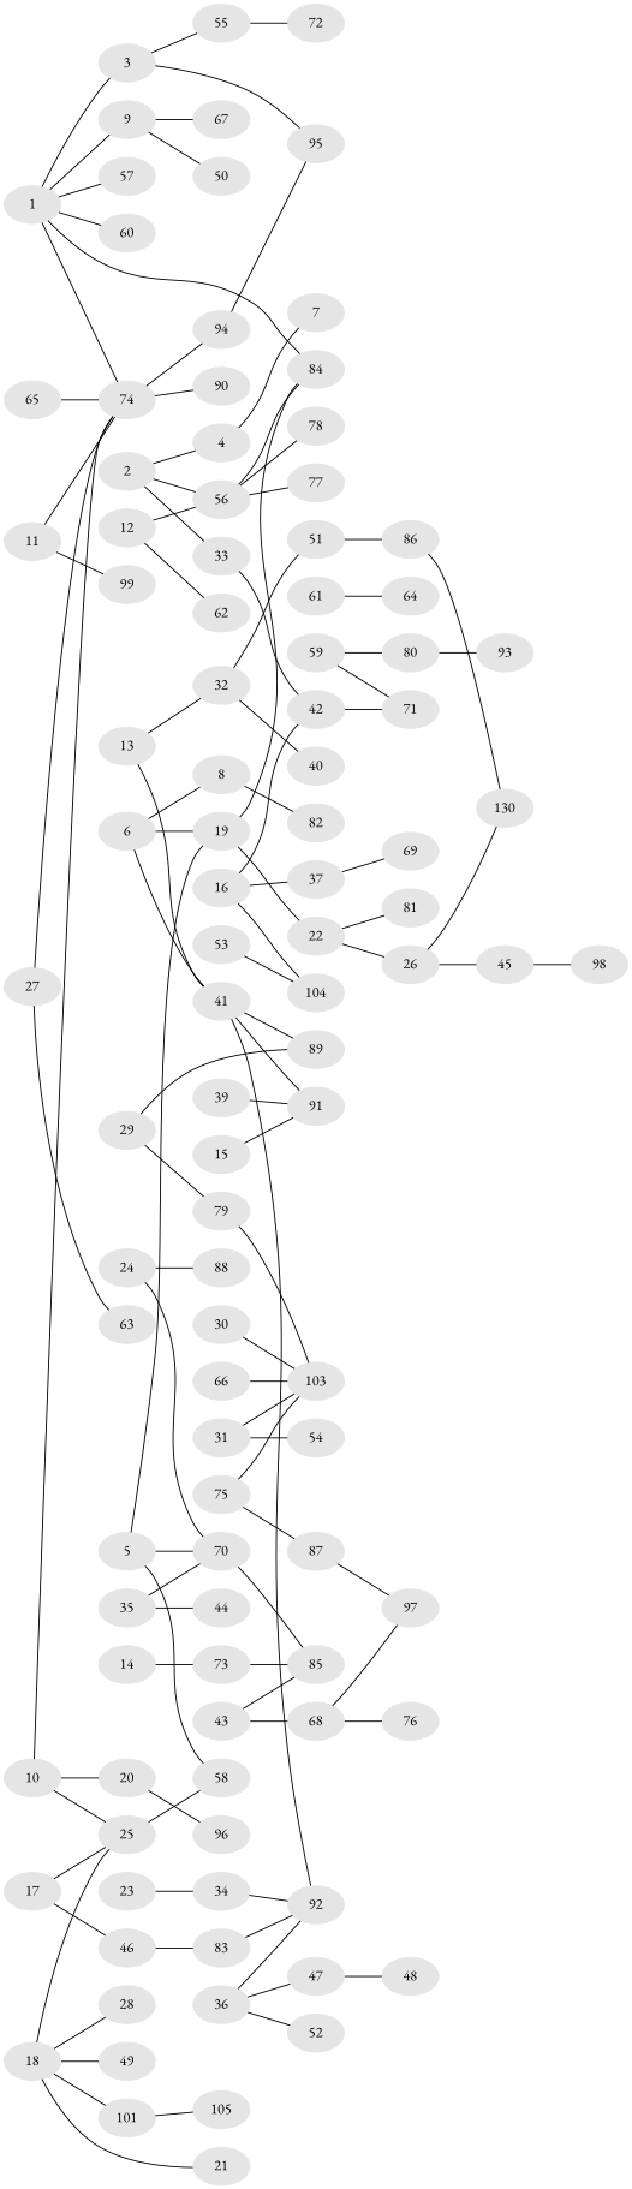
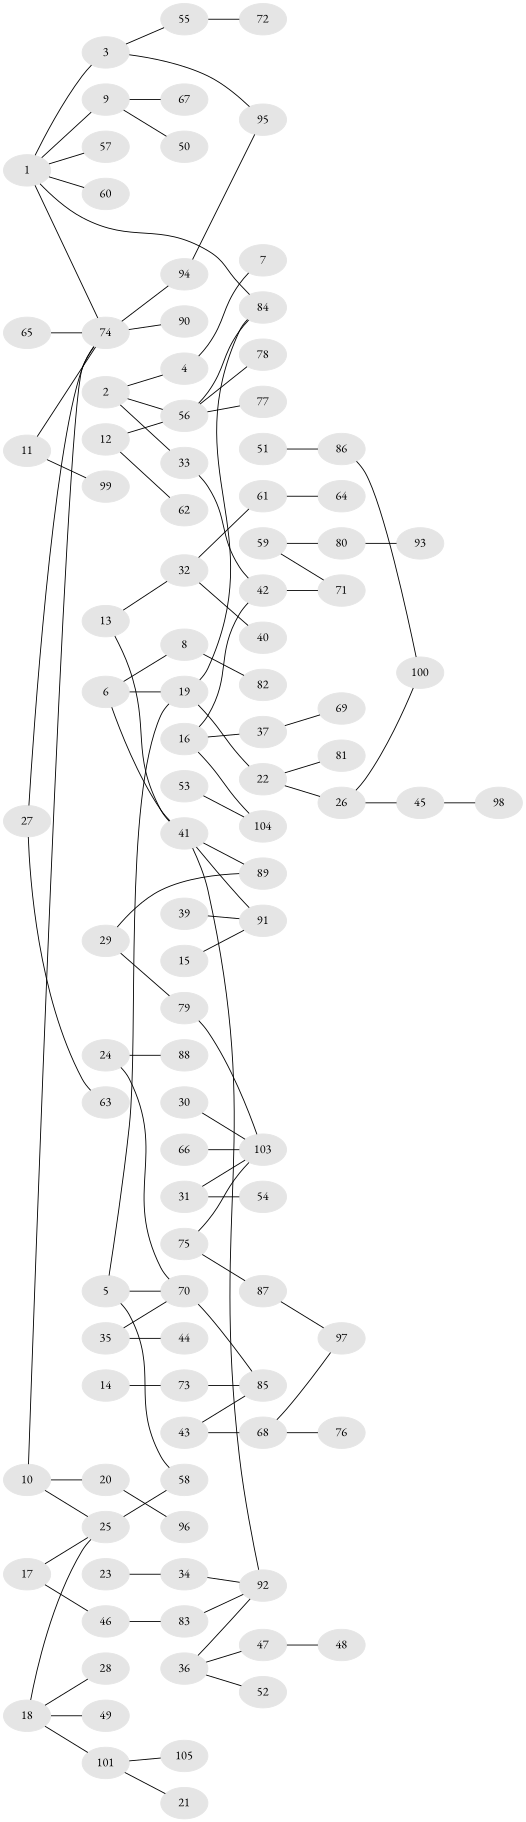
  graph {
    fontname="EB Garamond"
    rankdir=LR
    node [color=gray90 fontname="EB Garamond" style=filled]
    edge [fontname="EB Garamond" weight=1.0]
    1
    3
    9
    57
    60
    74
    84
    55
    95
    50
    67
    90
    94
    2
    4
    33
    56
    7
    42
    77
    78
    72
    5
    19
    58
    70
    22
    85
    6
    8
    41
    82
    91
    89
    92
    71
    10
    20
    25
    96
    11
    99
    12
    62
    13
    32
    40
    61
    14
    73
    15
    16
    37
    104
    69
    17
    46
    83
    18
    21
    28
    49
    101
    105
    26
    81
    45
-   100 [label=130]
+   100
    23
    34
    24
    88
    98
    27
    63
    29
    79
    103
    30
    31
    54
    64
    35
    44
    36
    47
    52
    48
    51
    86
    39
    43
    68
    76
    97
    53
    59
    80
    93
    65
    66
    75
    87
    1 -- 3
    1 -- 9
    1 -- 57
    1 -- 60
    1 -- 74
    1 -- 84
    3 -- 55
    3 -- 95
    9 -- 50
    9 -- 67
    74 -- 90
    74 -- 94
    55 -- 72
    94 -- 95
    2 -- 4
    2 -- 33
    2 -- 56
    4 -- 7
    33 -- 42
    56 -- 84
    56 -- 77
    56 -- 78
    42 -- 71
    5 -- 19
    5 -- 58
    5 -- 70
    19 -- 84
    19 -- 22
    70 -- 85
    22 -- 26
    22 -- 81
    6 -- 19
    6 -- 8
    6 -- 41
    8 -- 82
    41 -- 91
    41 -- 89
    41 -- 92
    10 -- 74
    10 -- 20
    10 -- 25
    20 -- 96
    25 -- 58
    11 -- 74
    11 -- 99
    12 -- 56
    12 -- 62
    13 -- 41
    13 -- 32
    32 -- 40
-   32 -- 51
+   32 -- 61
    61 -- 64
    14 -- 73
    73 -- 85
    15 -- 91
    16 -- 42
    16 -- 37
    16 -- 104
    37 -- 69
    17 -- 25
    17 -- 46
    46 -- 83
    83 -- 92
    18 -- 25
-   18 -- 21
+   101 -- 21
    18 -- 28
    18 -- 49
    18 -- 101
    101 -- 105
    26 -- 45
    26 -- 100
    45 -- 98
    23 -- 34
    34 -- 92
    24 -- 70
    24 -- 88
    27 -- 74
    27 -- 63
    29 -- 89
    29 -- 79
    79 -- 103
    30 -- 103
    31 -- 103
    31 -- 54
    35 -- 70
    35 -- 44
    36 -- 92
    36 -- 47
    36 -- 52
    47 -- 48
    51 -- 86
    86 -- 100
    39 -- 91
    43 -- 85
    43 -- 68
    68 -- 76
    68 -- 97
    53 -- 104
    59 -- 71
    59 -- 80
    80 -- 93
    65 -- 74
    66 -- 103
    75 -- 103
    75 -- 87
    87 -- 97
  }
